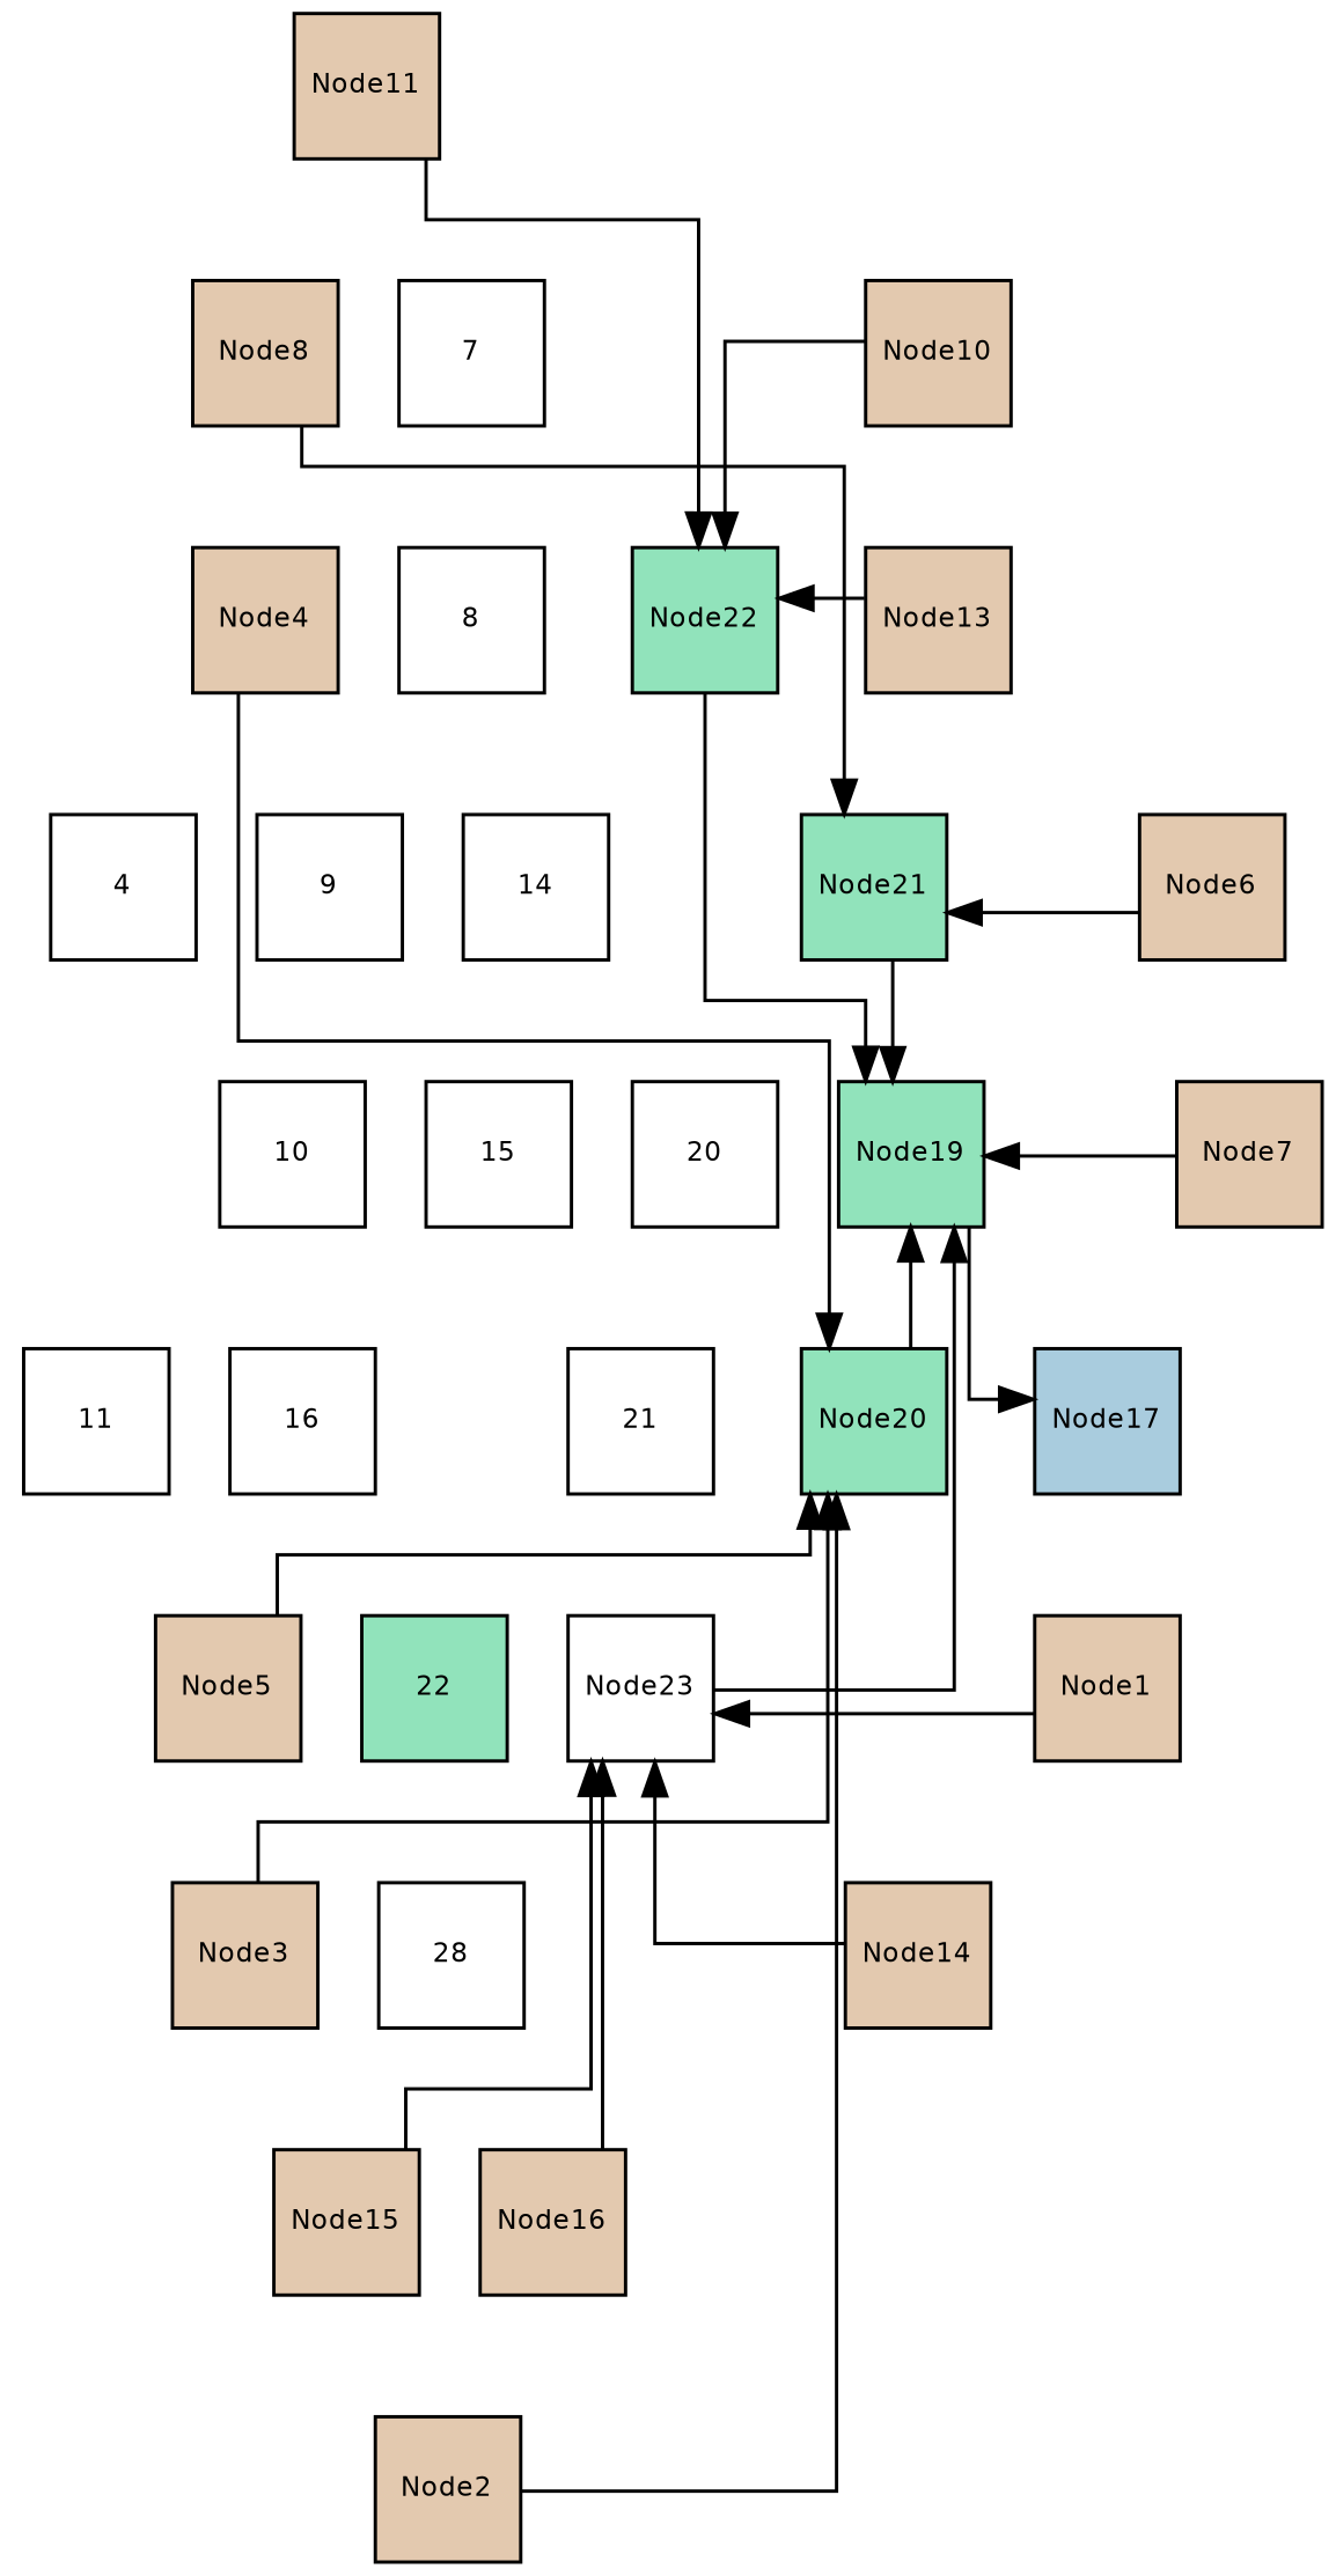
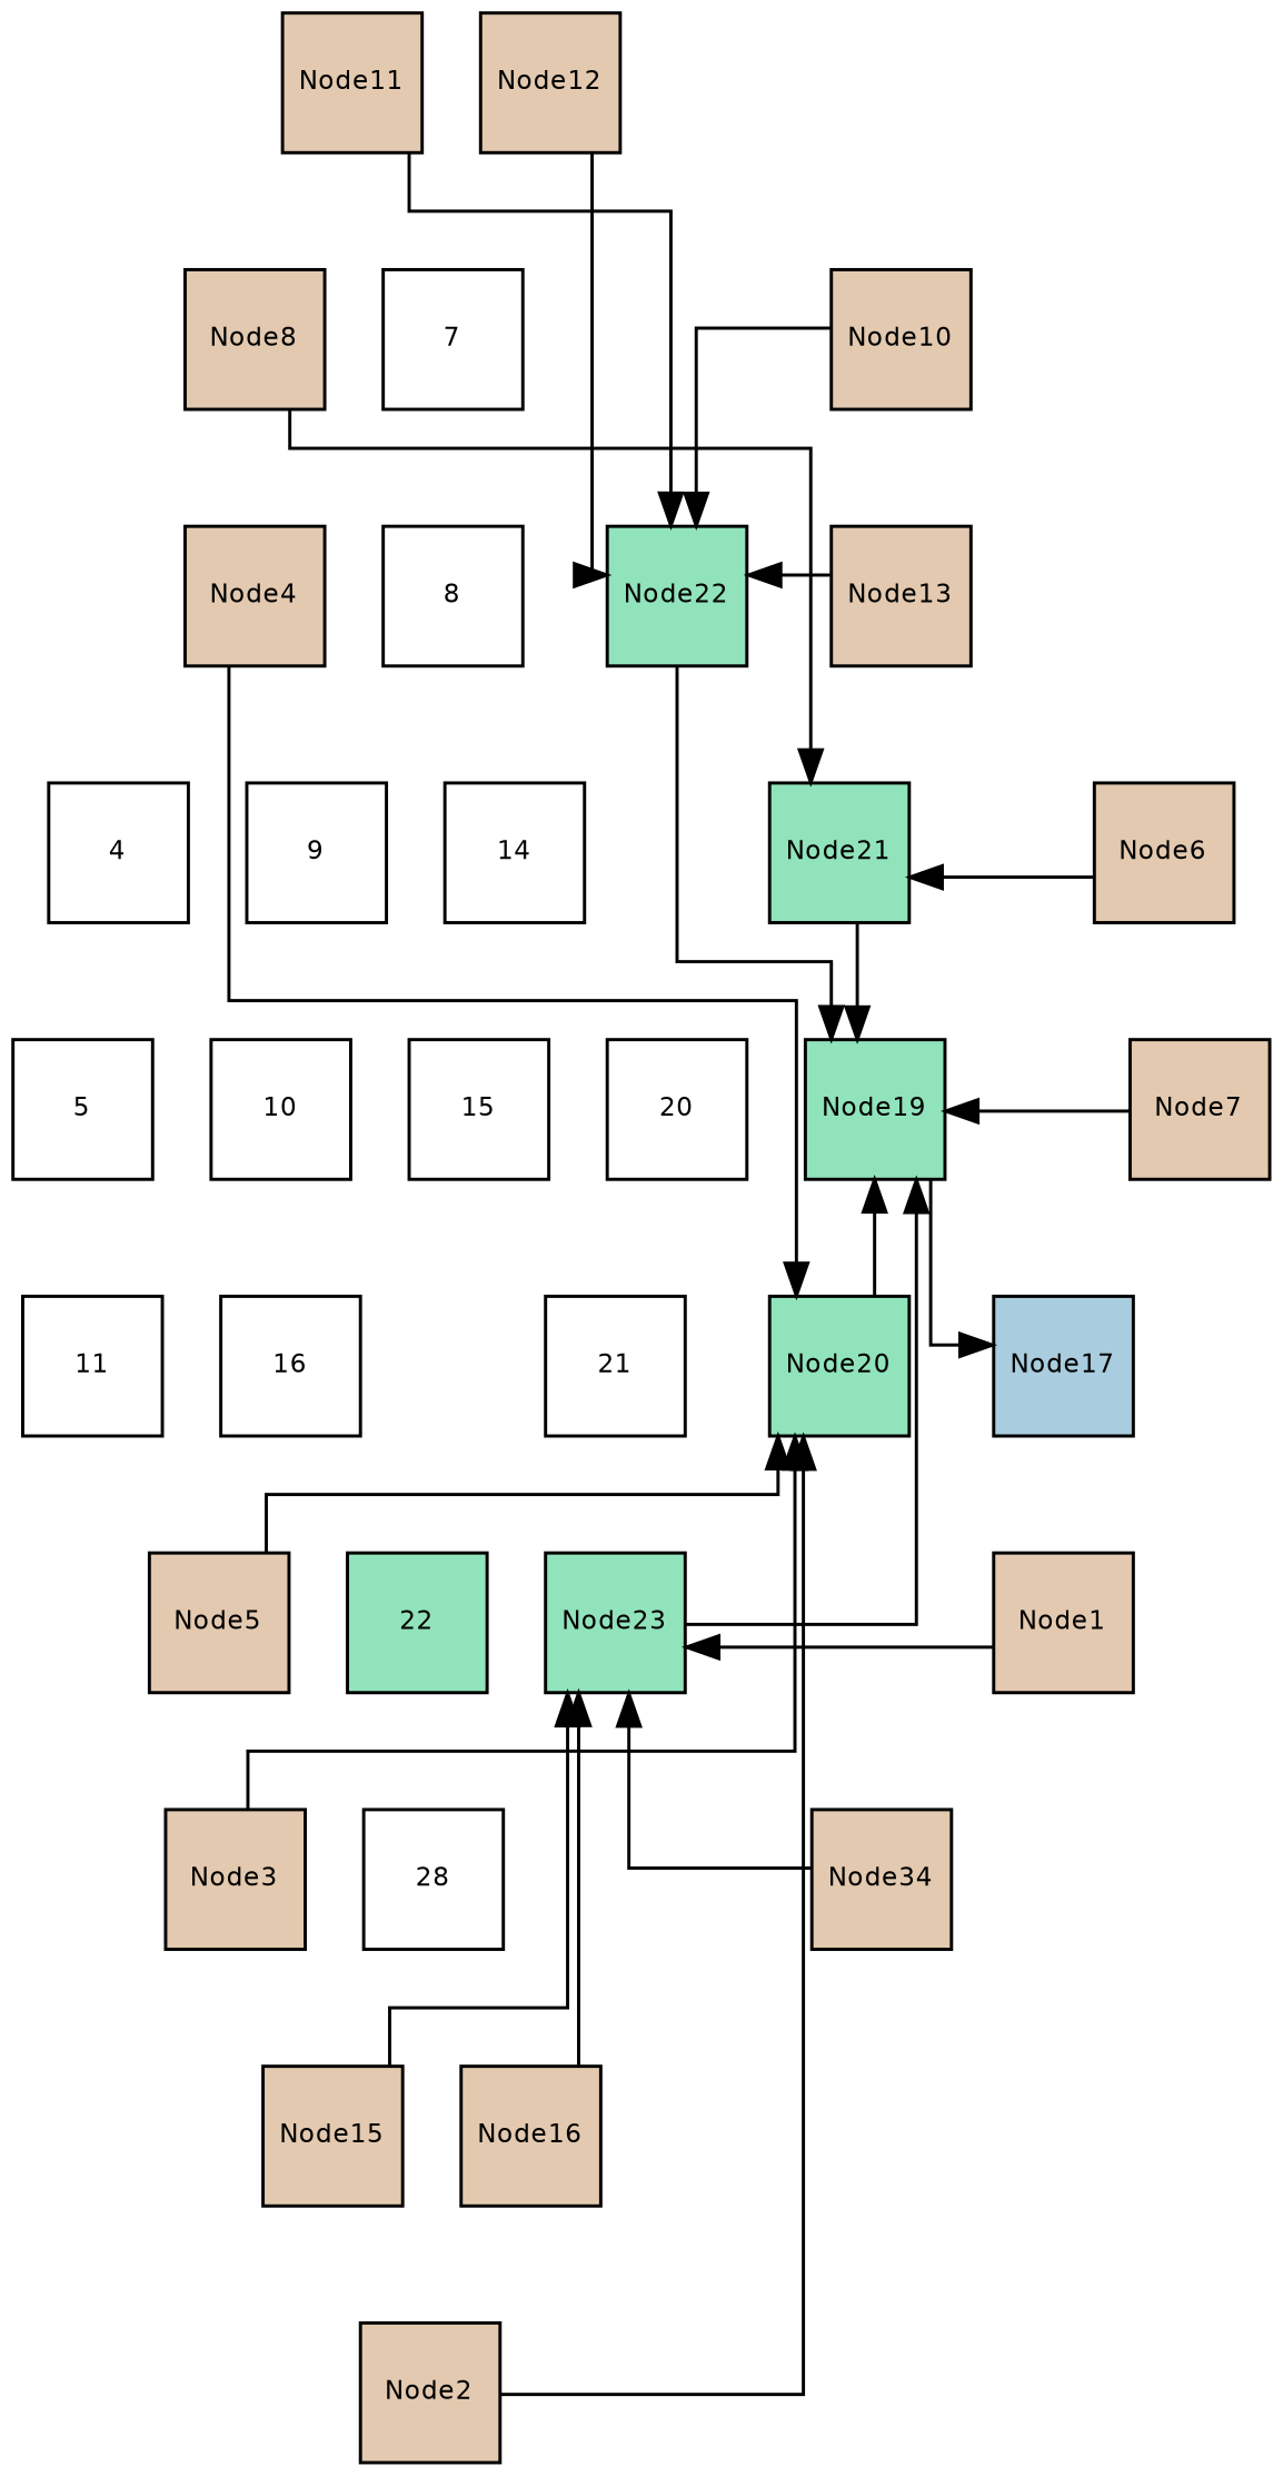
  digraph {
    fontname="DejaVu Sans"
    rank=same
    rankdir=TB
    splines=ortho
    node [fillcolor="#e3c9af" fixedsize=true fontname="DejaVu Sans" fontsize=8 shape=square style=filled]
    edge [constraint=true fontname="DejaVu Sans" style=invis]
    n1 [label=Node11 width=0.6]
    n2 [label=Node8 width=0.6]
    n3 [fillcolor="#ffffff" label=7 width=0.6]
    n4 [fillcolor="#91e3bb" label=Node22 width=0.6]
+   n5 [label=Node12 width=0.6]
    n6 [label=Node10 width=0.6]
    n7 [fillcolor="#91e3bb" label=Node21 width=0.6]
    n8 [fillcolor="#91e3bb" label=Node19 width=0.6]
    n9 [fillcolor="#ffffff" label=20 width=0.6]
    n10 [label=Node4 width=0.6]
    n11 [fillcolor="#ffffff" label=8 width=0.6]
    n12 [fillcolor="#ffffff" label=14 width=0.6]
    n13 [fillcolor="#ffffff" label=4 width=0.6]
    n14 [fillcolor="#ffffff" label=9 width=0.6]
    n15 [fillcolor="#91e3bb" label=Node20 width=0.6]
+   n16 [fillcolor="#ffffff" label=5 width=0.6]
    n17 [fillcolor="#ffffff" label=10 width=0.6]
    n18 [fillcolor="#ffffff" label=15 width=0.6]
-   n19 [fillcolor="#ffffff" label=Node23 width=0.6]
+   n19 [fillcolor="#91e3bb" label=Node23 width=0.6]
    n20 [label=Node1 width=0.6]
    n21 [fillcolor="#ffffff" label=11 width=0.6]
    n22 [fillcolor="#ffffff" label=16 width=0.6]
    n23 [label=Node5 width=0.6]
    n24 [label=Node13 width=0.6]
    n25 [fillcolor="#ffffff" label=21 width=0.6]
    n26 [fillcolor="#91e3bb" label=22 width=0.6]
    n27 [label=Node3 width=0.6]
    n28 [label=Node6 width=0.6]
    n29 [fillcolor="#a9ccde" label=Node17 width=0.6]
    n30 [fillcolor="#ffffff" label=28 width=0.6]
    n31 [label=Node15 width=0.6]
    n32 [label=Node7 width=0.6]
-   n33 [label=Node14 width=0.6]
+   n33 [label=Node34 width=0.6]
    n34 [label=Node16 width=0.6]
    n35 [label=Node2 width=0.6]
    n1 -> n2
    n1 -> n3
    n1 -> n4 [constraint=false style=vis]
    n2 -> n7 [constraint=false style=vis]
    n2 -> n10
    n2 -> n11
    n3 -> n4
    n3 -> n11
    n4 -> n7
    n4 -> n8 [constraint=false style=vis]
    n4 -> n12
+   n5 -> n3
+   n5 -> n4 [constraint=false style=vis]
+   n5 -> n6
    n6 -> n4 [constraint=false style=vis]
    n6 -> n4
    n6 -> n24
    n7 -> n8 [constraint=false style=vis]
    n7 -> n8
    n7 -> n9
    n8 -> n15
    n8 -> n29 [constraint=false style=vis]
    n8 -> n29
    n9 -> n15
    n9 -> n25
    n10 -> n13
    n10 -> n14
    n10 -> n15 [constraint=false style=vis]
    n11 -> n12
    n11 -> n14
    n12 -> n9
    n12 -> n18
+   n13 -> n16
    n13 -> n17
    n14 -> n17
    n14 -> n18
    n15 -> n8 [constraint=false style=vis]
    n15 -> n19
    n15 -> n20
+   n16 -> n21
    n17 -> n21
    n17 -> n22
    n18 -> n22
    n18 -> n25
    n19 -> n8 [constraint=false style=vis]
    n19 -> n30
    n19 -> n33
    n20 -> n19 [constraint=false style=vis]
    n20 -> n33
    n21 -> n23
    n22 -> n23
    n22 -> n26
    n23 -> n15 [constraint=false style=vis]
    n23 -> n27
    n24 -> n4 [constraint=false style=vis]
    n24 -> n7
    n24 -> n28
    n25 -> n19
    n25 -> n26
    n26 -> n27
    n26 -> n30
    n27 -> n15 [constraint=false style=vis]
    n27 -> n31
    n28 -> n7 [constraint=false style=vis]
    n28 -> n8
    n28 -> n32
    n29 -> n20
    n30 -> n31
    n30 -> n34
    n31 -> n19 [constraint=false style=vis]
    n31 -> n35
    n32 -> n8 [constraint=false style=vis]
    n32 -> n29
    n33 -> n19 [constraint=false style=vis]
    n33 -> n34
    n34 -> n19 [constraint=false style=vis]
    n34 -> n35
    n35 -> n15 [constraint=false style=vis]
  }
